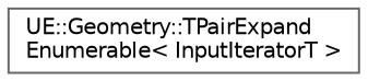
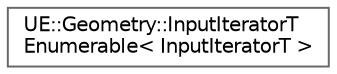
  digraph {
    rankdir=LR
-   n1 [color=grey40 fillcolor=white fontname=Helvetica fontsize=10 height=0.2 label="UE::Geometry::TPairExpand\lEnumerable\< InputIteratorT \>" shape=box style=filled width=0.4]
+   n1 [color=grey40 fillcolor=white fontname=Helvetica fontsize=10 height=0.2 label="UE::Geometry::InputIteratorT\lEnumerable\< InputIteratorT \>" shape=box style=filled width=0.4]
  }
